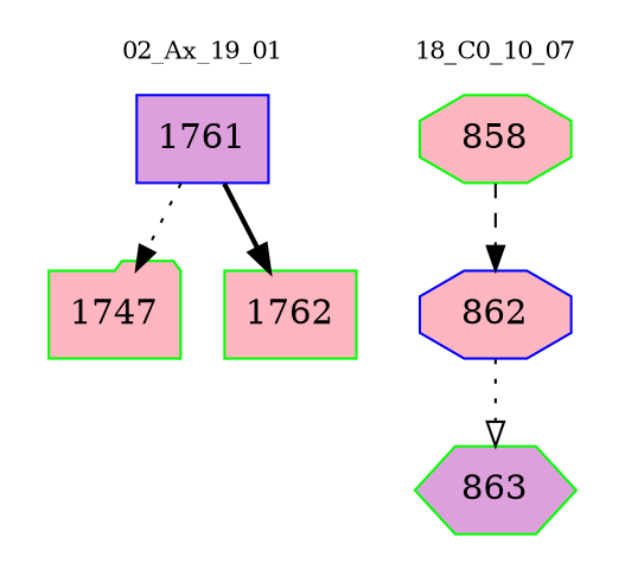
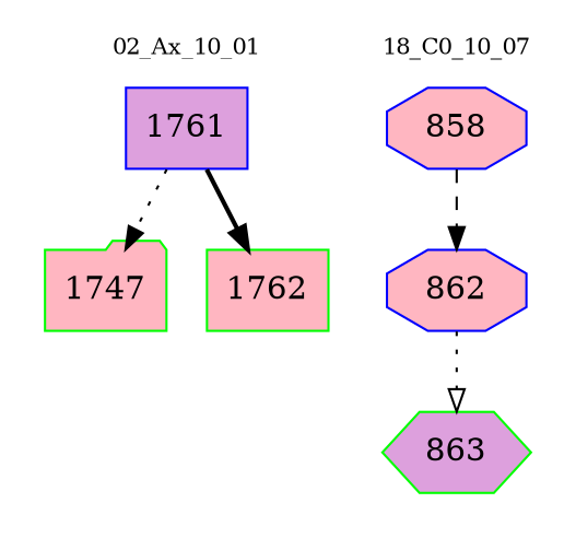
  digraph {
    node [color=green fillcolor=lightpink shape=box style=filled]
    edge [arrowhead=normal color=black style=dotted]
    n1 [label=1747 shape=folder]
    n2 [color=blue fillcolor=plum label=1761]
    n3 [label=1762]
-   n4 [label=858 shape=octagon]
+   n4 [color=blue label=858 shape=octagon]
    n5 [color=blue label=862 shape=octagon]
    n6 [fillcolor=plum label=863 shape=hexagon]
    subgraph cluster_1 {
      color=white
      fontsize=10
-     label="02_Ax_19_01"
+     label="02_Ax_10_01"
      n1
      n2
      n3
    }
    subgraph cluster_2 {
      color=white
      fontsize=10
      label="18_C0_10_07"
      n4
      n5
      n6
    }
    n2 -> n1
    n2 -> n3 [style=bold]
    n4 -> n5 [style=dashed]
    n5 -> n6 [arrowhead=onormal]
  }
